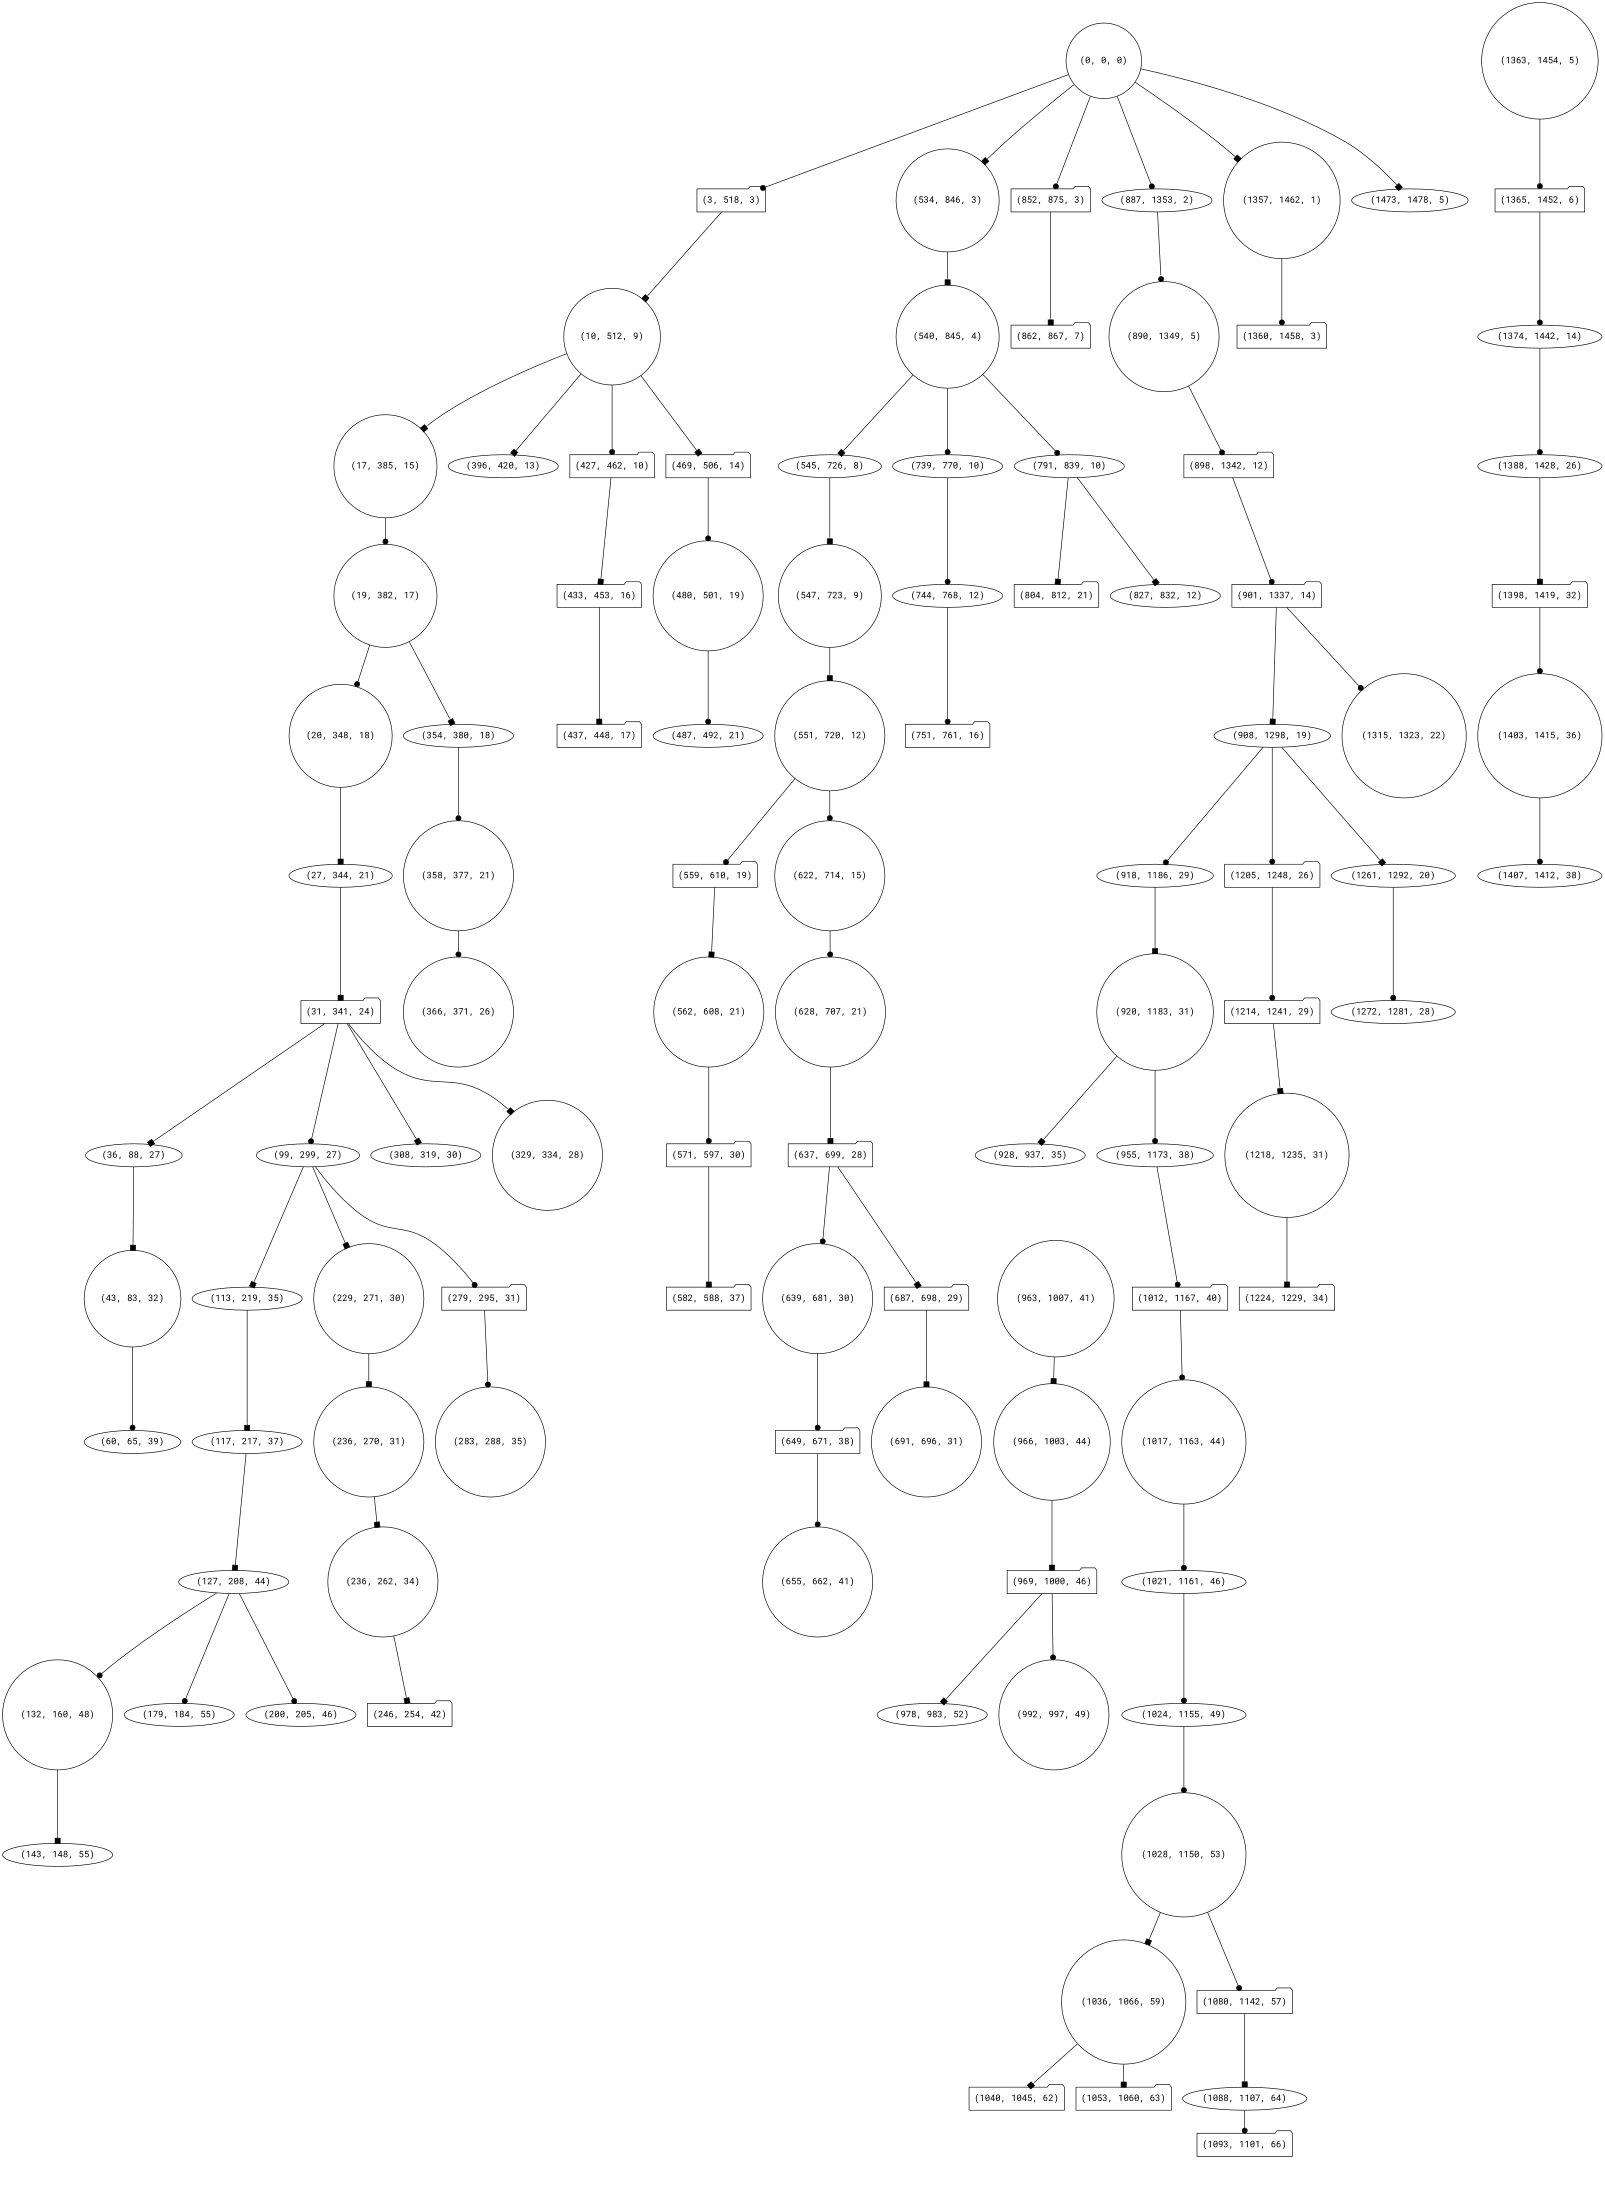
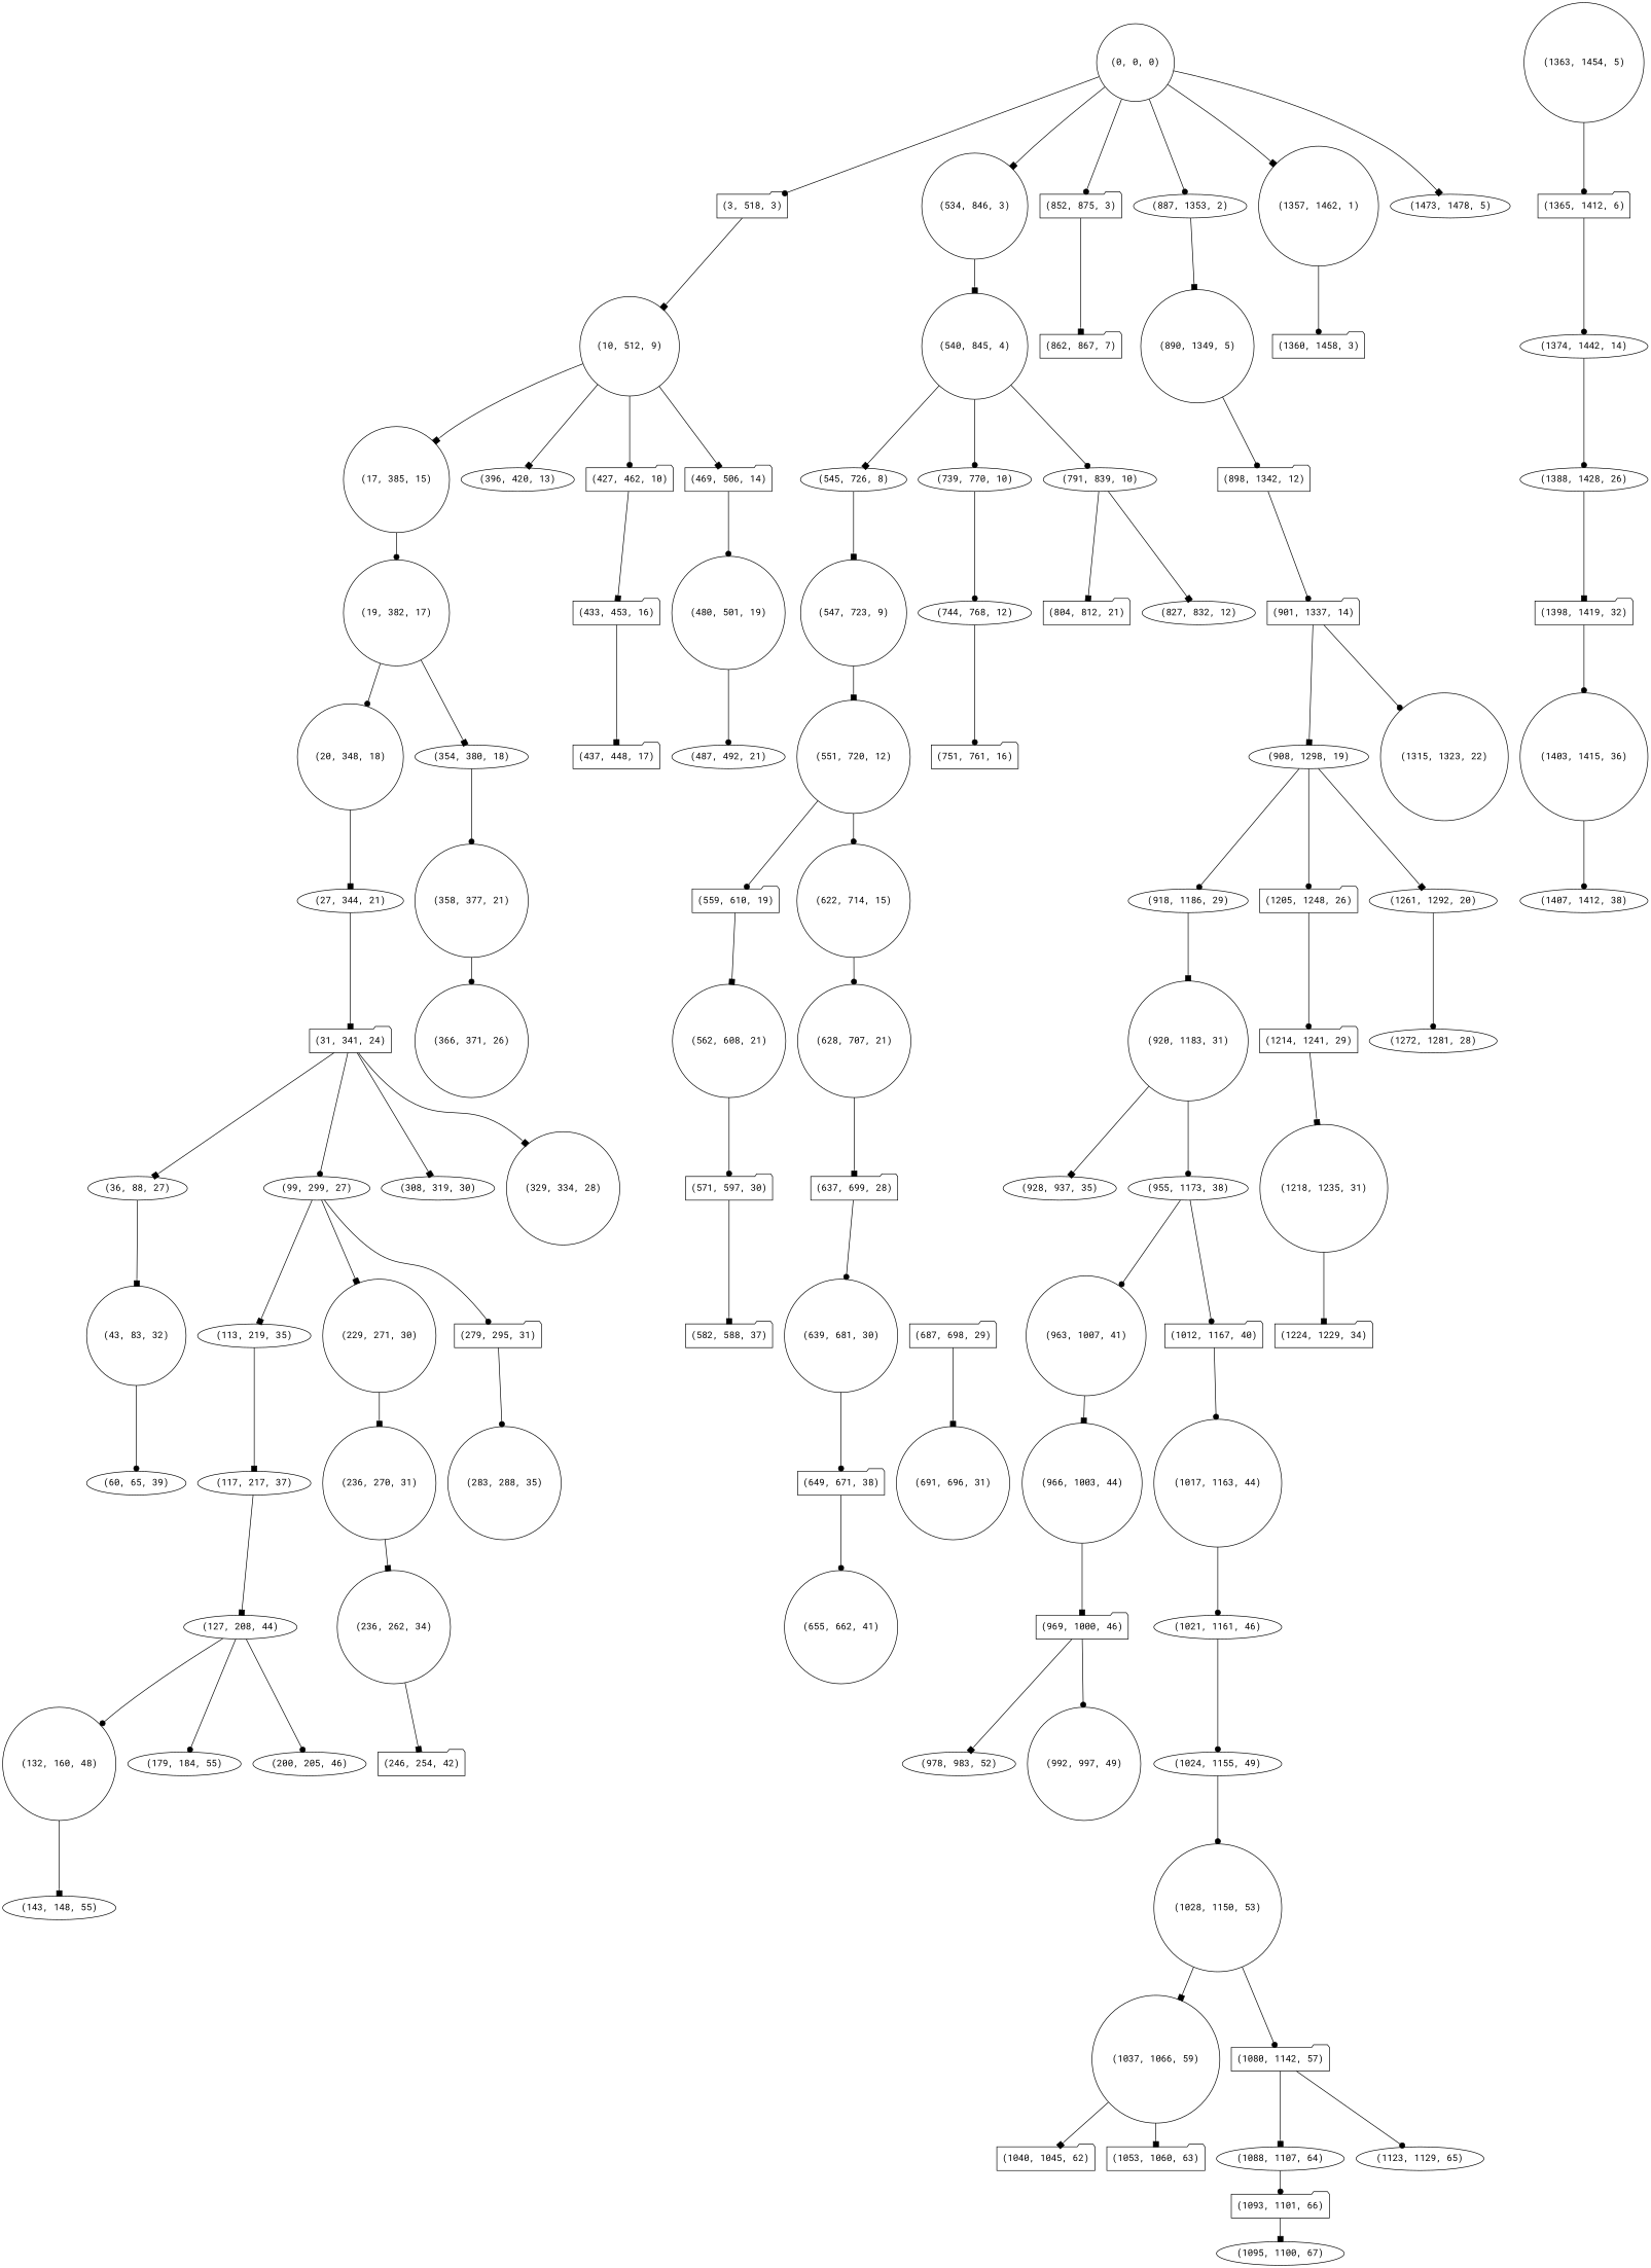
  digraph {
    fontname="Roboto Mono"
    node [fontname="Roboto Mono" shape=circle]
    edge [arrowhead=box fontname="Roboto Mono"]
    "(3, 518, 3)" [shape=folder]
    "(0, 0, 0)"
    "(534, 846, 3)"
    "(852, 875, 3)" [shape=folder]
    "(887, 1353, 2)" [shape=ellipse]
    "(1357, 1462, 1)"
    "(1473, 1478, 5)" [shape=ellipse]
    "(10, 512, 9)"
    "(540, 845, 4)"
    "(862, 867, 7)" [shape=folder]
    "(890, 1349, 5)"
    "(1360, 1458, 3)" [shape=folder]
    "(17, 385, 15)"
    "(396, 420, 13)" [shape=ellipse]
    "(427, 462, 10)" [shape=folder]
    "(469, 506, 14)" [shape=folder]
    "(19, 382, 17)"
    "(433, 453, 16)" [shape=folder]
    "(480, 501, 19)"
    "(20, 348, 18)"
    "(354, 380, 18)" [shape=ellipse]
    "(27, 344, 21)" [shape=ellipse]
    "(358, 377, 21)"
    "(31, 341, 24)" [shape=folder]
    "(36, 88, 27)" [shape=ellipse]
    "(99, 299, 27)" [shape=ellipse]
    "(308, 319, 30)" [shape=ellipse]
    "(329, 334, 28)"
    "(43, 83, 32)"
    "(113, 219, 35)" [shape=ellipse]
    "(229, 271, 30)"
    "(279, 295, 31)" [shape=folder]
    "(60, 65, 39)" [shape=ellipse]
    "(117, 217, 37)" [shape=ellipse]
    n35 [label="(236, 270, 31)"]
    "(283, 288, 35)"
    "(127, 208, 44)" [shape=ellipse]
    "(132, 160, 48)"
    "(179, 184, 55)" [shape=ellipse]
    "(200, 205, 46)" [shape=ellipse]
    "(143, 148, 55)" [shape=ellipse]
    "(236, 262, 34)"
    "(246, 254, 42)" [shape=folder]
    "(366, 371, 26)"
    "(437, 448, 17)" [shape=folder]
    "(487, 492, 21)" [shape=ellipse]
    "(545, 726, 8)" [shape=ellipse]
    "(739, 770, 10)" [shape=ellipse]
    "(791, 839, 10)" [shape=ellipse]
    "(547, 723, 9)"
    "(744, 768, 12)" [shape=ellipse]
    "(804, 812, 21)" [shape=folder]
    "(827, 832, 12)" [shape=ellipse]
    "(551, 720, 12)"
    "(559, 610, 19)" [shape=folder]
    "(622, 714, 15)"
    "(562, 608, 21)"
    "(628, 707, 21)"
    "(571, 597, 30)" [shape=folder]
    "(582, 588, 37)" [shape=folder]
    "(637, 699, 28)" [shape=folder]
    "(639, 681, 30)"
    "(687, 698, 29)" [shape=folder]
    "(649, 671, 38)" [shape=folder]
    "(691, 696, 31)"
    "(655, 662, 41)"
    "(751, 761, 16)" [shape=folder]
    "(898, 1342, 12)" [shape=folder]
    "(901, 1337, 14)" [shape=folder]
    "(908, 1298, 19)" [shape=ellipse]
    "(1315, 1323, 22)"
    "(918, 1186, 29)" [shape=ellipse]
    "(1205, 1248, 26)" [shape=folder]
    "(1261, 1292, 20)" [shape=ellipse]
    "(920, 1183, 31)"
    "(1214, 1241, 29)" [shape=folder]
    "(1272, 1281, 28)" [shape=ellipse]
    "(928, 937, 35)" [shape=ellipse]
    "(955, 1173, 38)" [shape=ellipse]
    "(963, 1007, 41)"
    "(1012, 1167, 40)" [shape=folder]
    "(966, 1003, 44)"
    "(1017, 1163, 44)"
    "(969, 1000, 46)" [shape=folder]
    "(978, 983, 52)" [shape=ellipse]
    "(992, 997, 49)"
    "(1021, 1161, 46)" [shape=ellipse]
    "(1024, 1155, 49)" [shape=ellipse]
    "(1028, 1150, 53)"
-   "(1037, 1066, 59)" [label="(1036, 1066, 59)"]
+   "(1037, 1066, 59)"
    "(1080, 1142, 57)" [shape=folder]
    "(1040, 1045, 62)" [shape=folder]
    "(1053, 1060, 63)" [shape=folder]
    "(1088, 1107, 64)" [shape=ellipse]
+   "(1123, 1129, 65)" [shape=ellipse]
    "(1093, 1101, 66)" [shape=folder]
+   "(1095, 1100, 67)" [shape=ellipse]
    "(1218, 1235, 31)"
    "(1224, 1229, 34)" [shape=folder]
-   "(1365, 1452, 6)" [shape=folder]
+   "(1365, 1452, 6)" [shape=folder label="(1365, 1412, 6)"]
    "(1363, 1454, 5)"
    "(1374, 1442, 14)" [shape=ellipse]
    "(1388, 1428, 26)" [shape=ellipse]
    "(1398, 1419, 32)" [shape=folder]
    "(1403, 1415, 36)"
    "(1407, 1412, 38)" [shape=ellipse]
    "(3, 518, 3)" -> "(10, 512, 9)"
    "(0, 0, 0)" -> "(3, 518, 3)" [arrowhead=dot]
    "(0, 0, 0)" -> "(534, 846, 3)"
    "(0, 0, 0)" -> "(852, 875, 3)" [arrowhead=dot]
    "(0, 0, 0)" -> "(887, 1353, 2)" [arrowhead=dot]
    "(0, 0, 0)" -> "(1357, 1462, 1)"
    "(0, 0, 0)" -> "(1473, 1478, 5)"
    "(534, 846, 3)" -> "(540, 845, 4)"
    "(852, 875, 3)" -> "(862, 867, 7)"
-   "(887, 1353, 2)" -> "(890, 1349, 5)" [arrowhead=dot]
+   "(887, 1353, 2)" -> "(890, 1349, 5)"
    "(1357, 1462, 1)" -> "(1360, 1458, 3)" [arrowhead=dot]
    "(10, 512, 9)" -> "(17, 385, 15)"
    "(10, 512, 9)" -> "(396, 420, 13)"
    "(10, 512, 9)" -> "(427, 462, 10)" [arrowhead=dot]
    "(10, 512, 9)" -> "(469, 506, 14)"
    "(540, 845, 4)" -> "(545, 726, 8)"
    "(540, 845, 4)" -> "(739, 770, 10)" [arrowhead=dot]
    "(540, 845, 4)" -> "(791, 839, 10)" [arrowhead=dot]
    "(890, 1349, 5)" -> "(898, 1342, 12)" [arrowhead=dot]
    "(17, 385, 15)" -> "(19, 382, 17)" [arrowhead=dot]
    "(427, 462, 10)" -> "(433, 453, 16)"
    "(469, 506, 14)" -> "(480, 501, 19)" [arrowhead=dot]
    "(19, 382, 17)" -> "(20, 348, 18)" [arrowhead=dot]
    "(19, 382, 17)" -> "(354, 380, 18)"
    "(433, 453, 16)" -> "(437, 448, 17)"
    "(480, 501, 19)" -> "(487, 492, 21)" [arrowhead=dot]
    "(20, 348, 18)" -> "(27, 344, 21)"
    "(354, 380, 18)" -> "(358, 377, 21)" [arrowhead=dot]
    "(27, 344, 21)" -> "(31, 341, 24)"
    "(358, 377, 21)" -> "(366, 371, 26)" [arrowhead=dot]
    "(31, 341, 24)" -> "(36, 88, 27)"
    "(31, 341, 24)" -> "(99, 299, 27)" [arrowhead=dot]
    "(31, 341, 24)" -> "(308, 319, 30)"
    "(31, 341, 24)" -> "(329, 334, 28)"
    "(36, 88, 27)" -> "(43, 83, 32)"
    "(99, 299, 27)" -> "(113, 219, 35)"
    "(99, 299, 27)" -> "(229, 271, 30)"
    "(99, 299, 27)" -> "(279, 295, 31)" [arrowhead=dot]
    "(43, 83, 32)" -> "(60, 65, 39)" [arrowhead=dot]
    "(113, 219, 35)" -> "(117, 217, 37)"
    "(229, 271, 30)" -> n35
    "(279, 295, 31)" -> "(283, 288, 35)" [arrowhead=dot]
    "(117, 217, 37)" -> "(127, 208, 44)"
    n35 -> "(236, 262, 34)"
    "(127, 208, 44)" -> "(132, 160, 48)" [arrowhead=dot]
    "(127, 208, 44)" -> "(179, 184, 55)" [arrowhead=dot]
    "(127, 208, 44)" -> "(200, 205, 46)" [arrowhead=dot]
    "(132, 160, 48)" -> "(143, 148, 55)"
    "(236, 262, 34)" -> "(246, 254, 42)"
    "(545, 726, 8)" -> "(547, 723, 9)"
    "(739, 770, 10)" -> "(744, 768, 12)" [arrowhead=dot]
    "(791, 839, 10)" -> "(804, 812, 21)"
    "(791, 839, 10)" -> "(827, 832, 12)"
    "(547, 723, 9)" -> "(551, 720, 12)"
    "(744, 768, 12)" -> "(751, 761, 16)" [arrowhead=dot]
    "(551, 720, 12)" -> "(559, 610, 19)" [arrowhead=dot]
    "(551, 720, 12)" -> "(622, 714, 15)" [arrowhead=dot]
    "(559, 610, 19)" -> "(562, 608, 21)"
    "(622, 714, 15)" -> "(628, 707, 21)" [arrowhead=dot]
    "(562, 608, 21)" -> "(571, 597, 30)" [arrowhead=dot]
    "(628, 707, 21)" -> "(637, 699, 28)"
    "(571, 597, 30)" -> "(582, 588, 37)"
    "(637, 699, 28)" -> "(639, 681, 30)" [arrowhead=dot]
-   "(637, 699, 28)" -> "(687, 698, 29)"
    "(639, 681, 30)" -> "(649, 671, 38)" [arrowhead=dot]
    "(687, 698, 29)" -> "(691, 696, 31)"
    "(649, 671, 38)" -> "(655, 662, 41)" [arrowhead=dot]
    "(898, 1342, 12)" -> "(901, 1337, 14)" [arrowhead=dot]
    "(901, 1337, 14)" -> "(908, 1298, 19)"
    "(901, 1337, 14)" -> "(1315, 1323, 22)" [arrowhead=dot]
    "(908, 1298, 19)" -> "(918, 1186, 29)" [arrowhead=dot]
    "(908, 1298, 19)" -> "(1205, 1248, 26)" [arrowhead=dot]
    "(908, 1298, 19)" -> "(1261, 1292, 20)"
    "(918, 1186, 29)" -> "(920, 1183, 31)"
    "(1205, 1248, 26)" -> "(1214, 1241, 29)" [arrowhead=dot]
    "(1261, 1292, 20)" -> "(1272, 1281, 28)" [arrowhead=dot]
    "(920, 1183, 31)" -> "(928, 937, 35)"
    "(920, 1183, 31)" -> "(955, 1173, 38)" [arrowhead=dot]
    "(1214, 1241, 29)" -> "(1218, 1235, 31)"
+   "(955, 1173, 38)" -> "(963, 1007, 41)" [arrowhead=dot]
    "(955, 1173, 38)" -> "(1012, 1167, 40)" [arrowhead=dot]
    "(963, 1007, 41)" -> "(966, 1003, 44)"
    "(1012, 1167, 40)" -> "(1017, 1163, 44)" [arrowhead=dot]
    "(966, 1003, 44)" -> "(969, 1000, 46)"
    "(1017, 1163, 44)" -> "(1021, 1161, 46)" [arrowhead=dot]
    "(969, 1000, 46)" -> "(978, 983, 52)"
    "(969, 1000, 46)" -> "(992, 997, 49)" [arrowhead=dot]
    "(1021, 1161, 46)" -> "(1024, 1155, 49)" [arrowhead=dot]
    "(1024, 1155, 49)" -> "(1028, 1150, 53)" [arrowhead=dot]
    "(1028, 1150, 53)" -> "(1037, 1066, 59)"
    "(1028, 1150, 53)" -> "(1080, 1142, 57)" [arrowhead=dot]
    "(1037, 1066, 59)" -> "(1040, 1045, 62)"
    "(1037, 1066, 59)" -> "(1053, 1060, 63)"
    "(1080, 1142, 57)" -> "(1088, 1107, 64)"
+   "(1080, 1142, 57)" -> "(1123, 1129, 65)" [arrowhead=dot]
    "(1088, 1107, 64)" -> "(1093, 1101, 66)" [arrowhead=dot]
+   "(1093, 1101, 66)" -> "(1095, 1100, 67)"
    "(1218, 1235, 31)" -> "(1224, 1229, 34)"
    "(1365, 1452, 6)" -> "(1374, 1442, 14)" [arrowhead=dot]
    "(1363, 1454, 5)" -> "(1365, 1452, 6)" [arrowhead=dot]
    "(1374, 1442, 14)" -> "(1388, 1428, 26)" [arrowhead=dot]
    "(1388, 1428, 26)" -> "(1398, 1419, 32)"
    "(1398, 1419, 32)" -> "(1403, 1415, 36)" [arrowhead=dot]
    "(1403, 1415, 36)" -> "(1407, 1412, 38)" [arrowhead=dot]
  }
